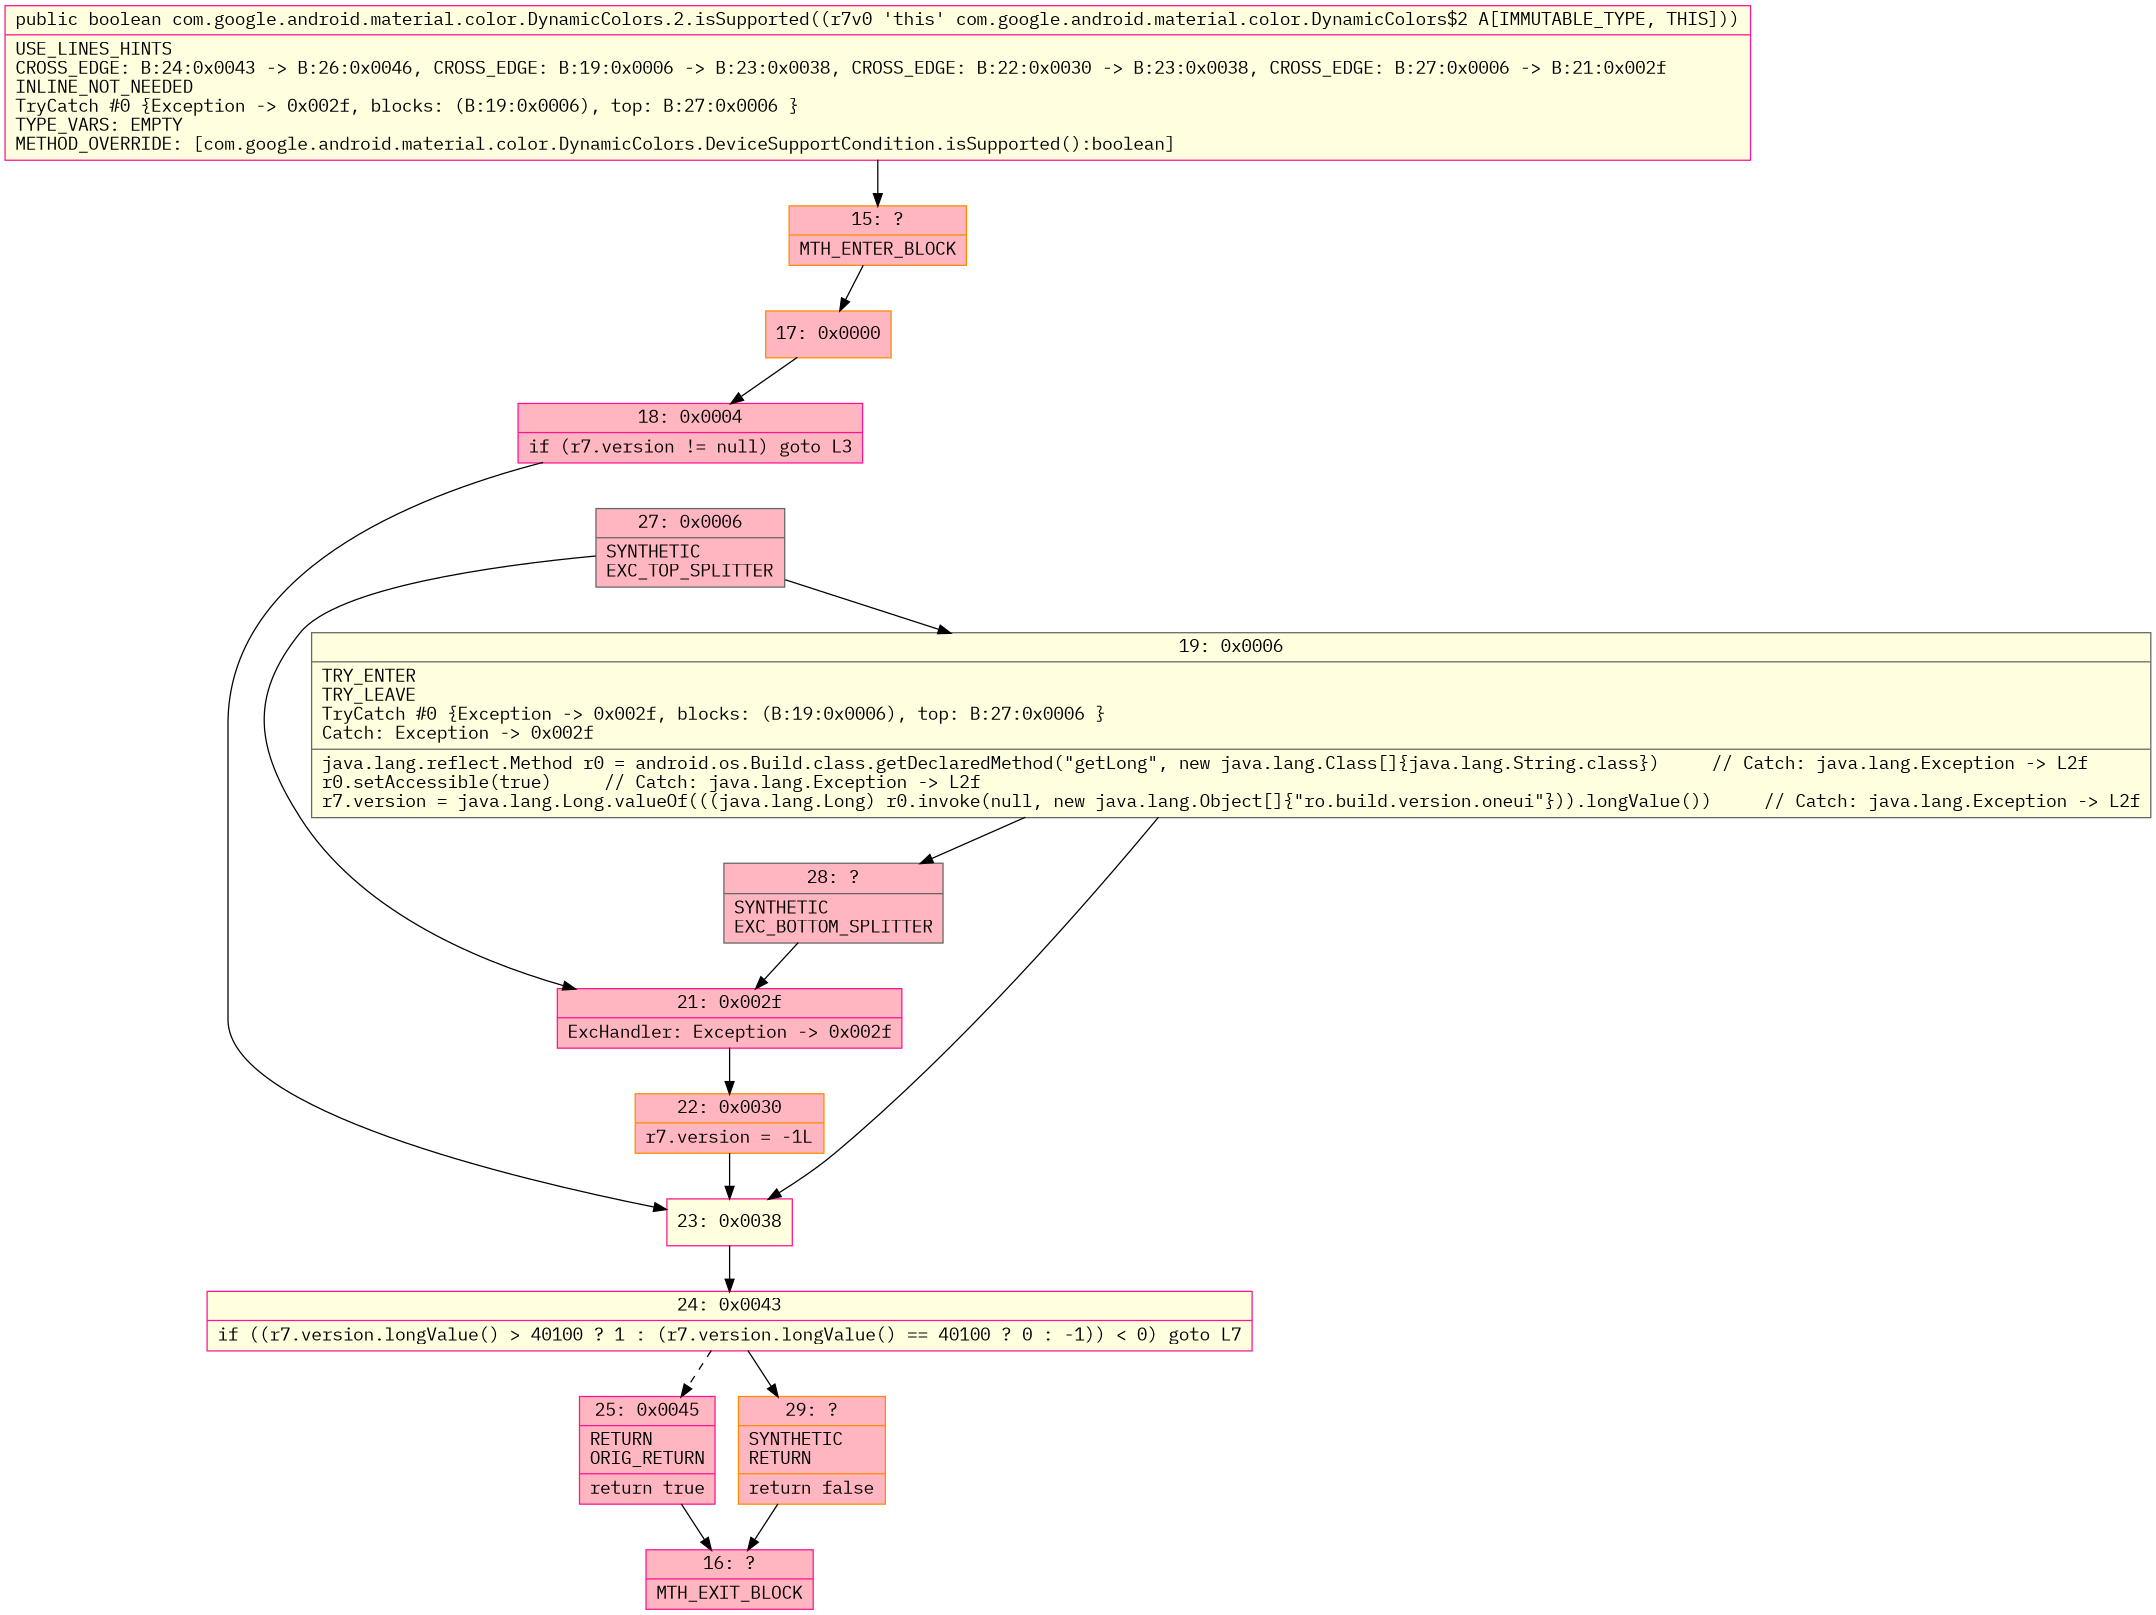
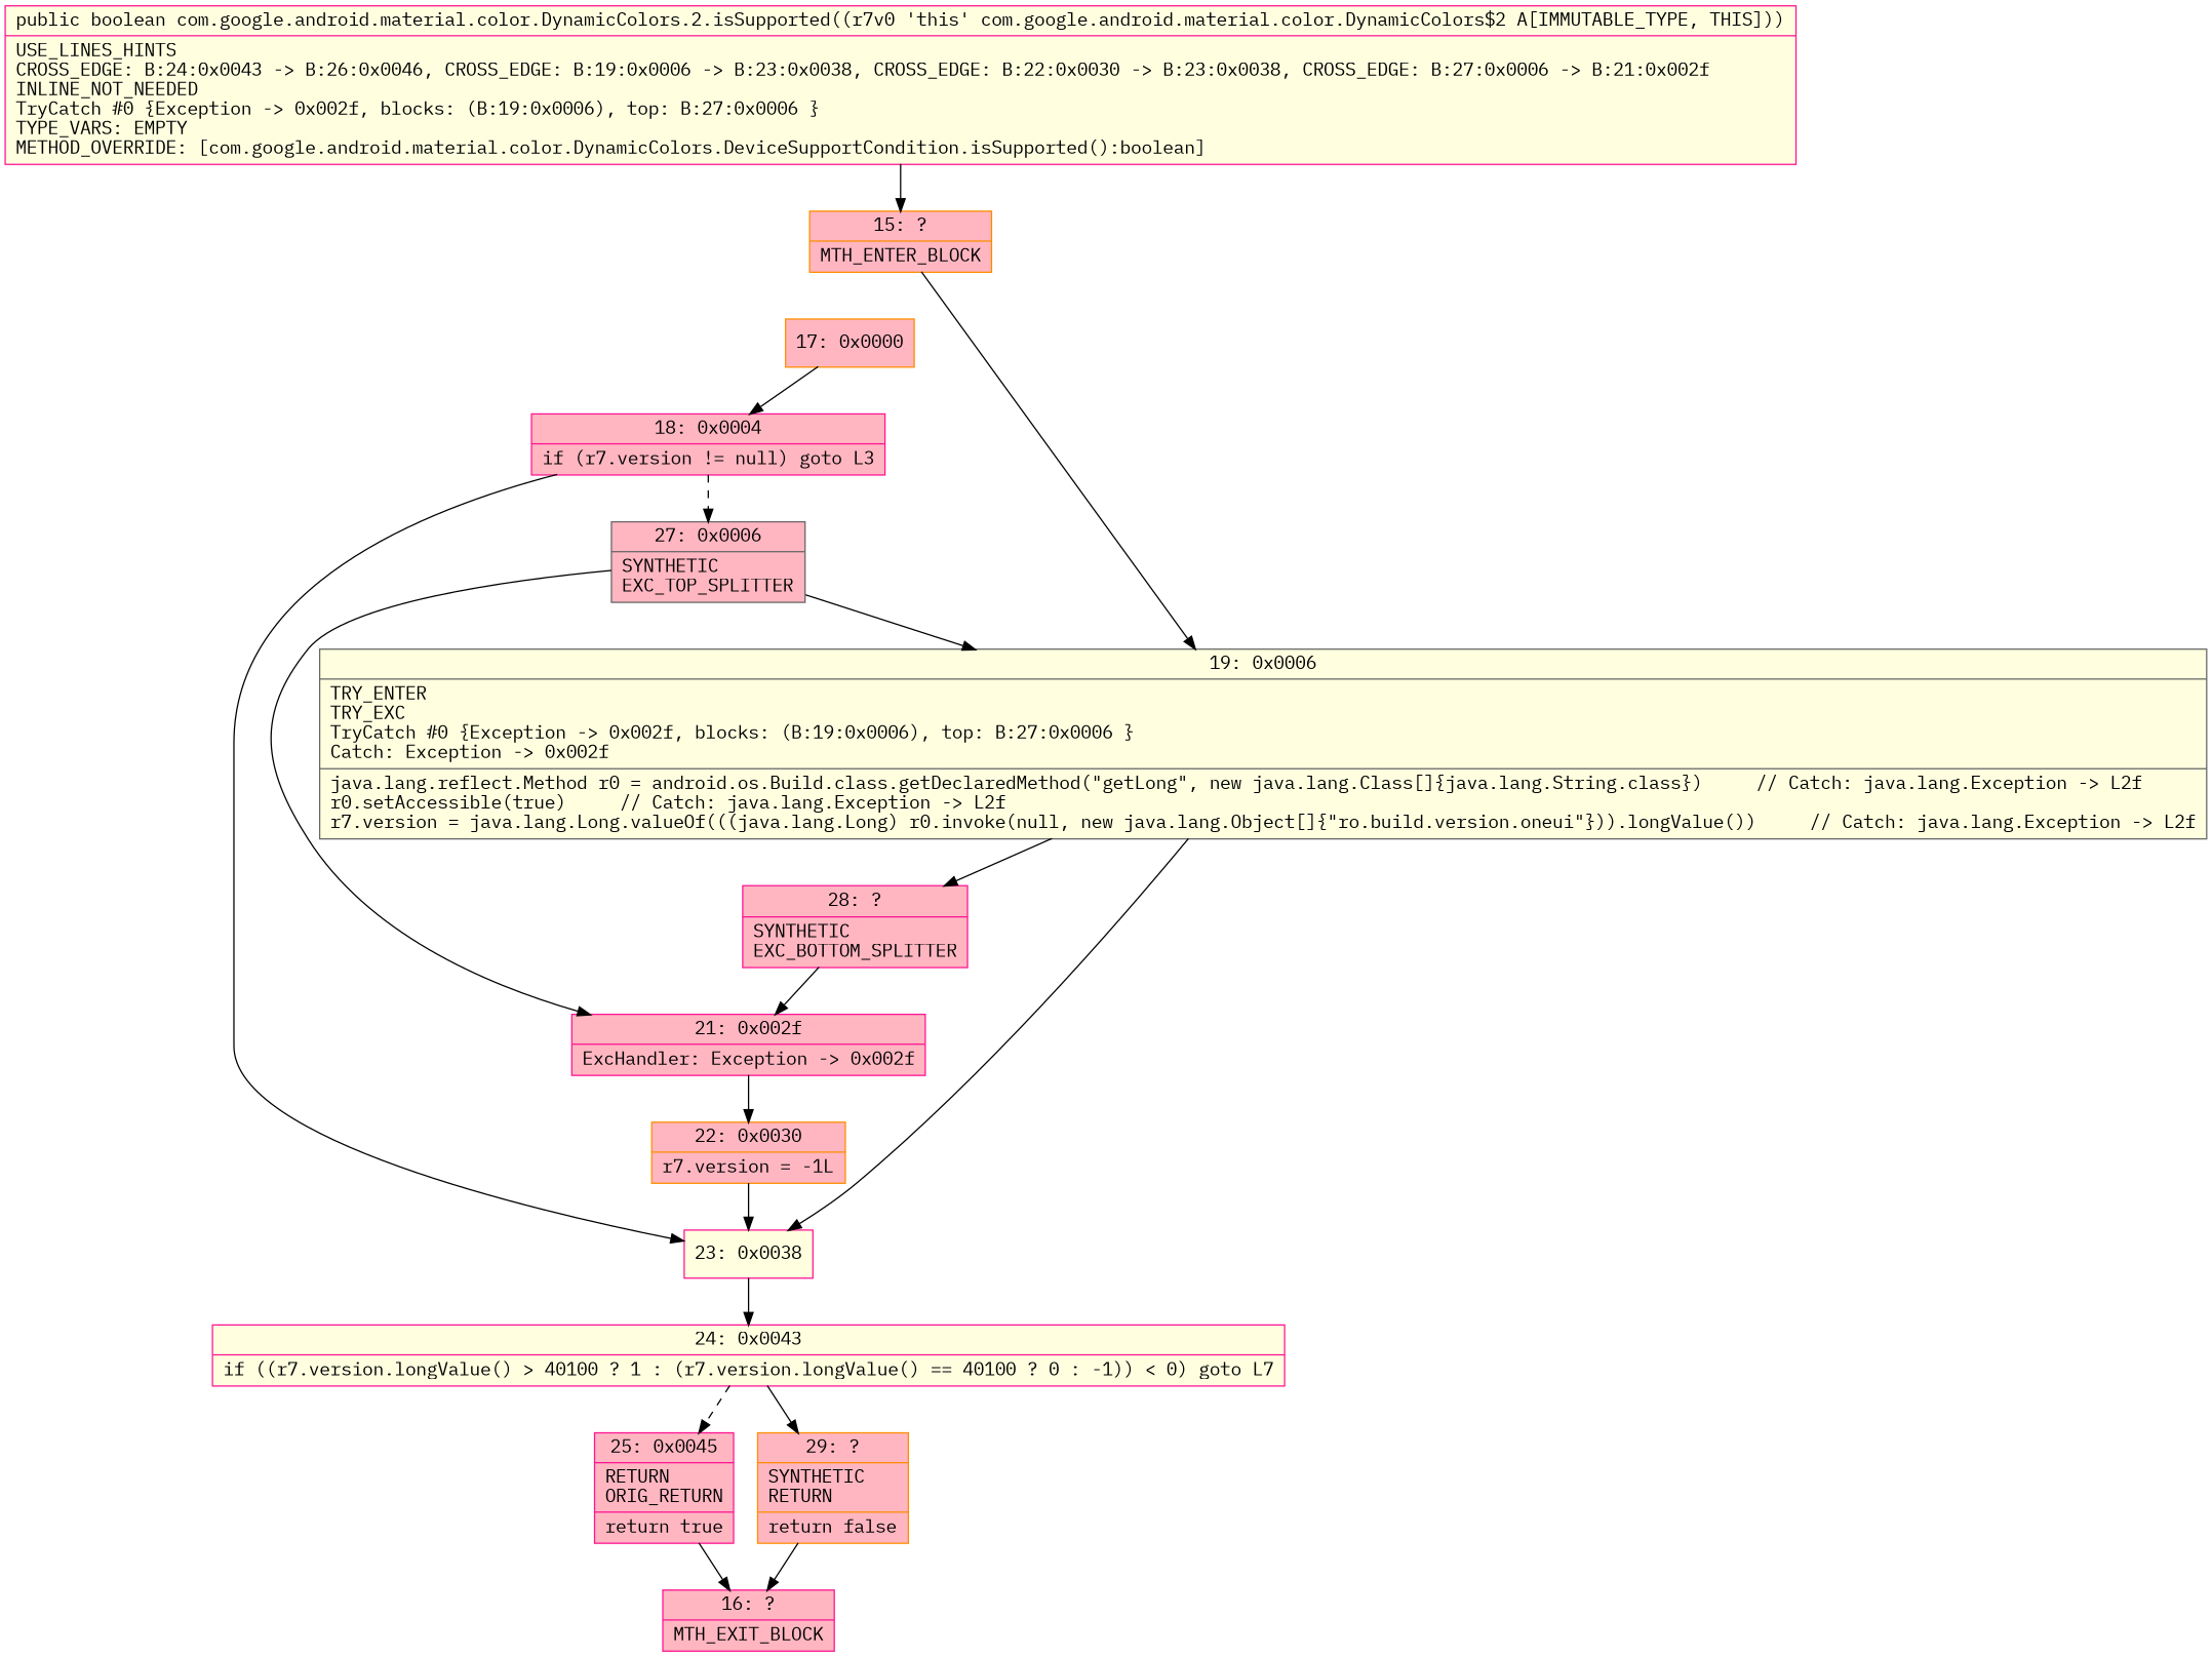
  digraph {
    fontname="IBM Plex Mono"
    node [color=deeppink fillcolor=lightpink fontname="IBM Plex Mono" shape=record style=filled]
    edge [fontname="IBM Plex Mono"]
    n1 [color=darkorange label="{15\:\ ?|MTH_ENTER_BLOCK\l}"]
    n2 [color=darkorange label="{17\:\ 0x0000}"]
    n3 [label="{18\:\ 0x0004|if (r7.version != null) goto L3\l}"]
    n4 [fillcolor=lightyellow label="{23\:\ 0x0038}"]
    n5 [color=gray40 label="{27\:\ 0x0006|SYNTHETIC\lEXC_TOP_SPLITTER\l}"]
    n6 [fillcolor=lightyellow label="{24\:\ 0x0043|if ((r7.version.longValue() \> 40100 ? 1 : (r7.version.longValue() == 40100 ? 0 : \-1)) \< 0) goto L7\l}"]
-   n7 [color=gray40 fillcolor=lightyellow label="{19\:\ 0x0006|TRY_ENTER\lTRY_LEAVE\lTryCatch #0 \{Exception \-\> 0x002f, blocks: (B:19:0x0006), top: B:27:0x0006 \}\lCatch: Exception \-\> 0x002f\l|java.lang.reflect.Method r0 = android.os.Build.class.getDeclaredMethod(\"getLong\", new java.lang.Class[]\{java.lang.String.class\})     \/\/ Catch: java.lang.Exception \-\> L2f\lr0.setAccessible(true)     \/\/ Catch: java.lang.Exception \-\> L2f\lr7.version = java.lang.Long.valueOf(((java.lang.Long) r0.invoke(null, new java.lang.Object[]\{\"ro.build.version.oneui\"\})).longValue())     \/\/ Catch: java.lang.Exception \-\> L2f\l}"]
+   n7 [color=gray40 fillcolor=lightyellow label="{19\:\ 0x0006|TRY_ENTER\lTRY_EXC\lTryCatch #0 \{Exception \-\> 0x002f, blocks: (B:19:0x0006), top: B:27:0x0006 \}\lCatch: Exception \-\> 0x002f\l|java.lang.reflect.Method r0 = android.os.Build.class.getDeclaredMethod(\"getLong\", new java.lang.Class[]\{java.lang.String.class\})     \/\/ Catch: java.lang.Exception \-\> L2f\lr0.setAccessible(true)     \/\/ Catch: java.lang.Exception \-\> L2f\lr7.version = java.lang.Long.valueOf(((java.lang.Long) r0.invoke(null, new java.lang.Object[]\{\"ro.build.version.oneui\"\})).longValue())     \/\/ Catch: java.lang.Exception \-\> L2f\l}"]
    n8 [label="{21\:\ 0x002f|ExcHandler: Exception \-\> 0x002f\l}"]
    n9 [label="{25\:\ 0x0045|RETURN\lORIG_RETURN\l|return true\l}"]
    n10 [color=darkorange label="{29\:\ ?|SYNTHETIC\lRETURN\l|return false\l}"]
    n11 [label="{16\:\ ?|MTH_EXIT_BLOCK\l}"]
-   n12 [color=gray40 label="{28\:\ ?|SYNTHETIC\lEXC_BOTTOM_SPLITTER\l}"]
+   n12 [label="{28\:\ ?|SYNTHETIC\lEXC_BOTTOM_SPLITTER\l}"]
    n13 [color=darkorange label="{22\:\ 0x0030|r7.version = \-1L\l}"]
    n14 [fillcolor=lightyellow label="{public boolean com.google.android.material.color.DynamicColors.2.isSupported((r7v0 'this' com.google.android.material.color.DynamicColors$2 A[IMMUTABLE_TYPE, THIS]))  | USE_LINES_HINTS\lCROSS_EDGE: B:24:0x0043 \-\> B:26:0x0046, CROSS_EDGE: B:19:0x0006 \-\> B:23:0x0038, CROSS_EDGE: B:22:0x0030 \-\> B:23:0x0038, CROSS_EDGE: B:27:0x0006 \-\> B:21:0x002f\lINLINE_NOT_NEEDED\lTryCatch #0 \{Exception \-\> 0x002f, blocks: (B:19:0x0006), top: B:27:0x0006 \}\lTYPE_VARS: EMPTY\lMETHOD_OVERRIDE: [com.google.android.material.color.DynamicColors.DeviceSupportCondition.isSupported():boolean]\l}"]
-   n1 -> n2
+   n1 -> n7
    n2 -> n3
    n3 -> n4
+   n3 -> n5 [style=dashed]
    n4 -> n6
    n5 -> n7
    n5 -> n8
    n6 -> n9 [style=dashed]
    n6 -> n10
    n7 -> n4
    n7 -> n12
    n8 -> n13
    n9 -> n11
    n10 -> n11
    n12 -> n8
    n13 -> n4
    n14 -> n1
  }
